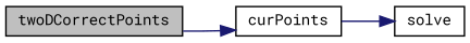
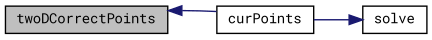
  digraph {
    fontname="Roboto Mono"
    rankdir=LR
    node [color=black fontname="Roboto Mono" fontsize=10 shape=record]
    edge [color=midnightblue fontname="Roboto Mono" fontsize=10 labelfontname=Helvetica labelfontsize=10 style=solid]
    n1 [fillcolor=grey75 fontcolor=black height=0.2 label=twoDCorrectPoints style=filled width=0.4]
    n2 [height=0.2 label=curPoints width=0.4]
    n3 [height=0.2 label=solve width=0.4]
-   n1 -> n2
+   n2 -> n1
    n2 -> n3
  }
